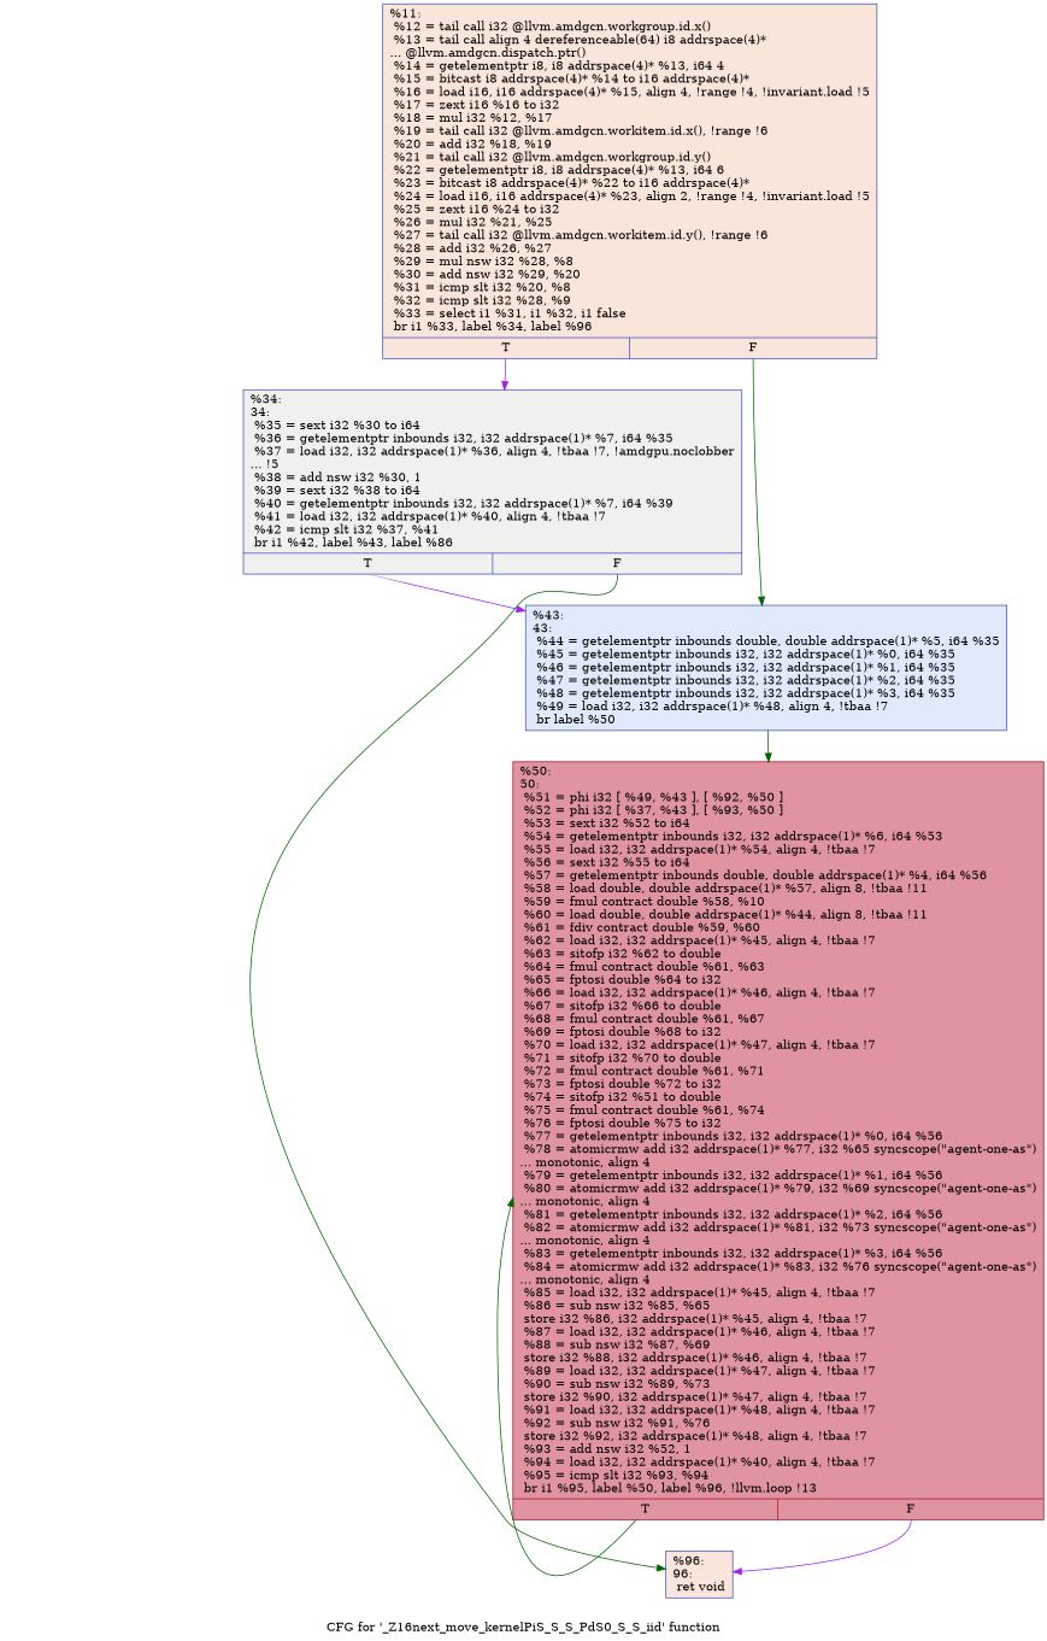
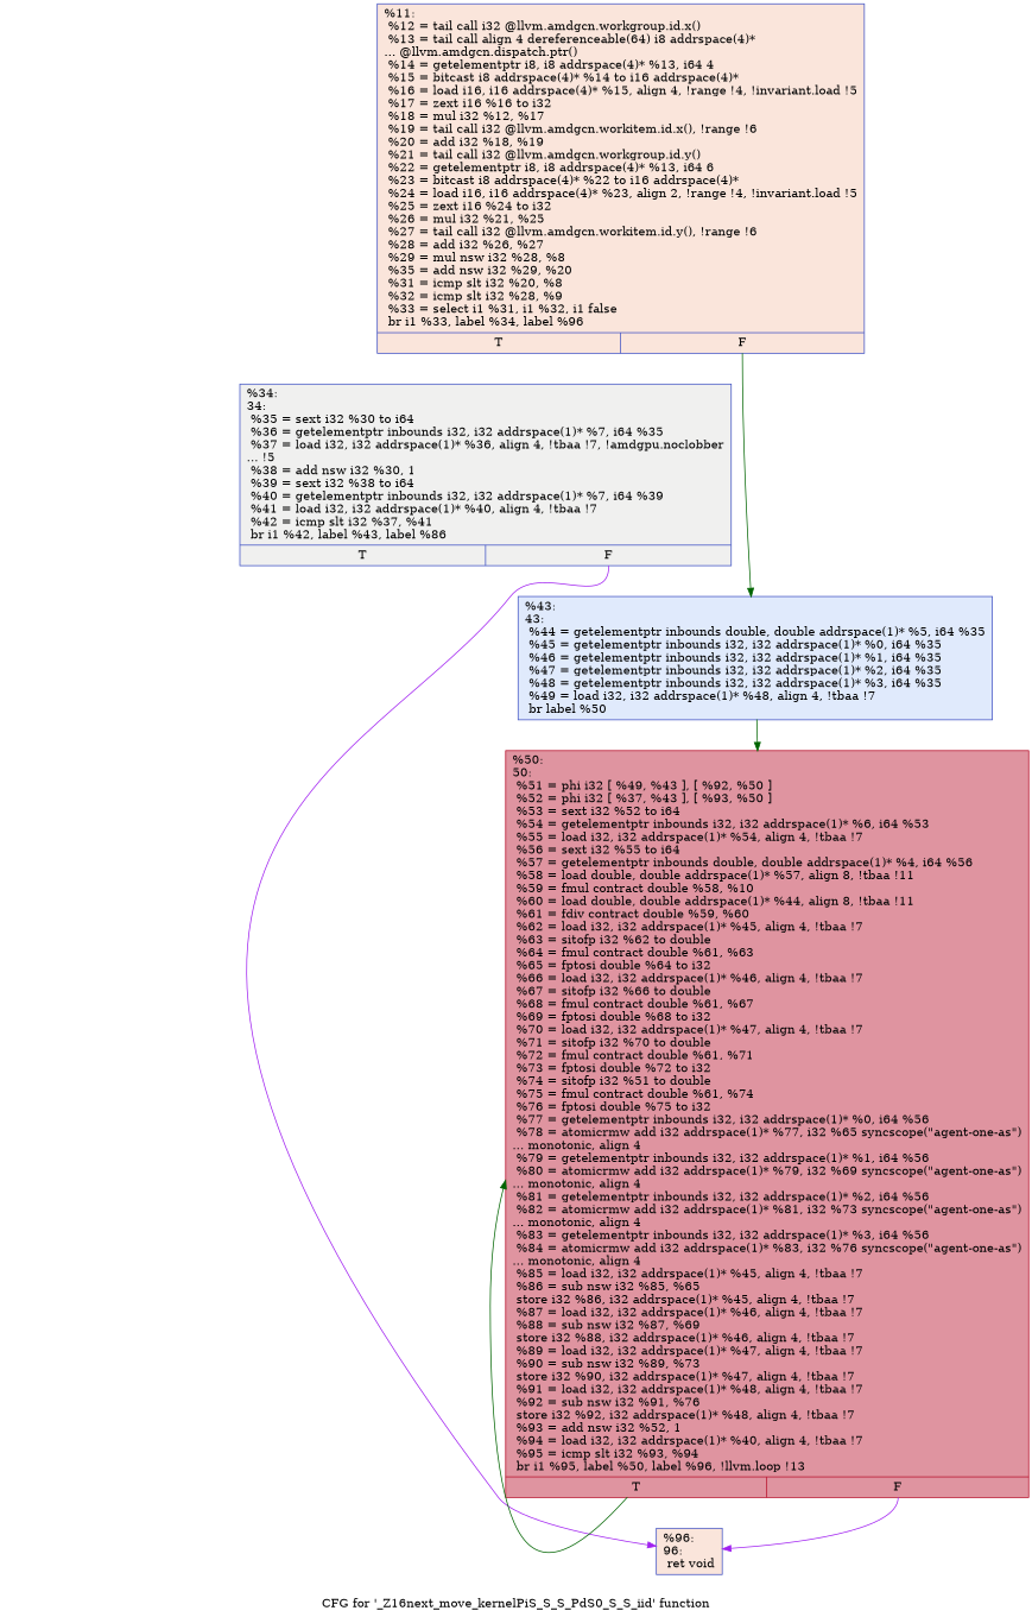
  digraph {
    label="CFG for '_Z16next_move_kernelPiS_S_S_PdS0_S_S_iid' function"
    node [color="#3d50c3ff" fillcolor="#f4c5ad70" shape=record style=filled]
    edge [color=purple tailport=s0]
-   n1 [label="{%11:\l  %12 = tail call i32 @llvm.amdgcn.workgroup.id.x()\l  %13 = tail call align 4 dereferenceable(64) i8 addrspace(4)*\l... @llvm.amdgcn.dispatch.ptr()\l  %14 = getelementptr i8, i8 addrspace(4)* %13, i64 4\l  %15 = bitcast i8 addrspace(4)* %14 to i16 addrspace(4)*\l  %16 = load i16, i16 addrspace(4)* %15, align 4, !range !4, !invariant.load !5\l  %17 = zext i16 %16 to i32\l  %18 = mul i32 %12, %17\l  %19 = tail call i32 @llvm.amdgcn.workitem.id.x(), !range !6\l  %20 = add i32 %18, %19\l  %21 = tail call i32 @llvm.amdgcn.workgroup.id.y()\l  %22 = getelementptr i8, i8 addrspace(4)* %13, i64 6\l  %23 = bitcast i8 addrspace(4)* %22 to i16 addrspace(4)*\l  %24 = load i16, i16 addrspace(4)* %23, align 2, !range !4, !invariant.load !5\l  %25 = zext i16 %24 to i32\l  %26 = mul i32 %21, %25\l  %27 = tail call i32 @llvm.amdgcn.workitem.id.y(), !range !6\l  %28 = add i32 %26, %27\l  %29 = mul nsw i32 %28, %8\l  %30 = add nsw i32 %29, %20\l  %31 = icmp slt i32 %20, %8\l  %32 = icmp slt i32 %28, %9\l  %33 = select i1 %31, i1 %32, i1 false\l  br i1 %33, label %34, label %96\l|{<s0>T|<s1>F}}"]
+   n1 [label="{%11:\l  %12 = tail call i32 @llvm.amdgcn.workgroup.id.x()\l  %13 = tail call align 4 dereferenceable(64) i8 addrspace(4)*\l... @llvm.amdgcn.dispatch.ptr()\l  %14 = getelementptr i8, i8 addrspace(4)* %13, i64 4\l  %15 = bitcast i8 addrspace(4)* %14 to i16 addrspace(4)*\l  %16 = load i16, i16 addrspace(4)* %15, align 4, !range !4, !invariant.load !5\l  %17 = zext i16 %16 to i32\l  %18 = mul i32 %12, %17\l  %19 = tail call i32 @llvm.amdgcn.workitem.id.x(), !range !6\l  %20 = add i32 %18, %19\l  %21 = tail call i32 @llvm.amdgcn.workgroup.id.y()\l  %22 = getelementptr i8, i8 addrspace(4)* %13, i64 6\l  %23 = bitcast i8 addrspace(4)* %22 to i16 addrspace(4)*\l  %24 = load i16, i16 addrspace(4)* %23, align 2, !range !4, !invariant.load !5\l  %25 = zext i16 %24 to i32\l  %26 = mul i32 %21, %25\l  %27 = tail call i32 @llvm.amdgcn.workitem.id.y(), !range !6\l  %28 = add i32 %26, %27\l  %29 = mul nsw i32 %28, %8\l  %35 = add nsw i32 %29, %20\l  %31 = icmp slt i32 %20, %8\l  %32 = icmp slt i32 %28, %9\l  %33 = select i1 %31, i1 %32, i1 false\l  br i1 %33, label %34, label %96\l|{<s0>T|<s1>F}}"]
    n2 [fillcolor="#dedcdb70" label="{%34:\l34:                                               \l  %35 = sext i32 %30 to i64\l  %36 = getelementptr inbounds i32, i32 addrspace(1)* %7, i64 %35\l  %37 = load i32, i32 addrspace(1)* %36, align 4, !tbaa !7, !amdgpu.noclobber\l... !5\l  %38 = add nsw i32 %30, 1\l  %39 = sext i32 %38 to i64\l  %40 = getelementptr inbounds i32, i32 addrspace(1)* %7, i64 %39\l  %41 = load i32, i32 addrspace(1)* %40, align 4, !tbaa !7\l  %42 = icmp slt i32 %37, %41\l  br i1 %42, label %43, label %86\l|{<s0>T|<s1>F}}"]
    n3 [fillcolor="#b9d0f970" label="{%43:\l43:                                               \l  %44 = getelementptr inbounds double, double addrspace(1)* %5, i64 %35\l  %45 = getelementptr inbounds i32, i32 addrspace(1)* %0, i64 %35\l  %46 = getelementptr inbounds i32, i32 addrspace(1)* %1, i64 %35\l  %47 = getelementptr inbounds i32, i32 addrspace(1)* %2, i64 %35\l  %48 = getelementptr inbounds i32, i32 addrspace(1)* %3, i64 %35\l  %49 = load i32, i32 addrspace(1)* %48, align 4, !tbaa !7\l  br label %50\l}"]
    n4 [label="{%96:\l96:                                               \l  ret void\l}"]
    n5 [color="#b70d28ff" fillcolor="#b70d2870" label="{%50:\l50:                                               \l  %51 = phi i32 [ %49, %43 ], [ %92, %50 ]\l  %52 = phi i32 [ %37, %43 ], [ %93, %50 ]\l  %53 = sext i32 %52 to i64\l  %54 = getelementptr inbounds i32, i32 addrspace(1)* %6, i64 %53\l  %55 = load i32, i32 addrspace(1)* %54, align 4, !tbaa !7\l  %56 = sext i32 %55 to i64\l  %57 = getelementptr inbounds double, double addrspace(1)* %4, i64 %56\l  %58 = load double, double addrspace(1)* %57, align 8, !tbaa !11\l  %59 = fmul contract double %58, %10\l  %60 = load double, double addrspace(1)* %44, align 8, !tbaa !11\l  %61 = fdiv contract double %59, %60\l  %62 = load i32, i32 addrspace(1)* %45, align 4, !tbaa !7\l  %63 = sitofp i32 %62 to double\l  %64 = fmul contract double %61, %63\l  %65 = fptosi double %64 to i32\l  %66 = load i32, i32 addrspace(1)* %46, align 4, !tbaa !7\l  %67 = sitofp i32 %66 to double\l  %68 = fmul contract double %61, %67\l  %69 = fptosi double %68 to i32\l  %70 = load i32, i32 addrspace(1)* %47, align 4, !tbaa !7\l  %71 = sitofp i32 %70 to double\l  %72 = fmul contract double %61, %71\l  %73 = fptosi double %72 to i32\l  %74 = sitofp i32 %51 to double\l  %75 = fmul contract double %61, %74\l  %76 = fptosi double %75 to i32\l  %77 = getelementptr inbounds i32, i32 addrspace(1)* %0, i64 %56\l  %78 = atomicrmw add i32 addrspace(1)* %77, i32 %65 syncscope(\"agent-one-as\")\l... monotonic, align 4\l  %79 = getelementptr inbounds i32, i32 addrspace(1)* %1, i64 %56\l  %80 = atomicrmw add i32 addrspace(1)* %79, i32 %69 syncscope(\"agent-one-as\")\l... monotonic, align 4\l  %81 = getelementptr inbounds i32, i32 addrspace(1)* %2, i64 %56\l  %82 = atomicrmw add i32 addrspace(1)* %81, i32 %73 syncscope(\"agent-one-as\")\l... monotonic, align 4\l  %83 = getelementptr inbounds i32, i32 addrspace(1)* %3, i64 %56\l  %84 = atomicrmw add i32 addrspace(1)* %83, i32 %76 syncscope(\"agent-one-as\")\l... monotonic, align 4\l  %85 = load i32, i32 addrspace(1)* %45, align 4, !tbaa !7\l  %86 = sub nsw i32 %85, %65\l  store i32 %86, i32 addrspace(1)* %45, align 4, !tbaa !7\l  %87 = load i32, i32 addrspace(1)* %46, align 4, !tbaa !7\l  %88 = sub nsw i32 %87, %69\l  store i32 %88, i32 addrspace(1)* %46, align 4, !tbaa !7\l  %89 = load i32, i32 addrspace(1)* %47, align 4, !tbaa !7\l  %90 = sub nsw i32 %89, %73\l  store i32 %90, i32 addrspace(1)* %47, align 4, !tbaa !7\l  %91 = load i32, i32 addrspace(1)* %48, align 4, !tbaa !7\l  %92 = sub nsw i32 %91, %76\l  store i32 %92, i32 addrspace(1)* %48, align 4, !tbaa !7\l  %93 = add nsw i32 %52, 1\l  %94 = load i32, i32 addrspace(1)* %40, align 4, !tbaa !7\l  %95 = icmp slt i32 %93, %94\l  br i1 %95, label %50, label %96, !llvm.loop !13\l|{<s0>T|<s1>F}}"]
-   n1 -> n2
    n1 -> n3 [color=darkgreen tailport=s1]
-   n2 -> n3
-   n2 -> n4 [color=darkgreen tailport=s1]
+   n2 -> n4 [tailport=s1]
    n3 -> n5 [color=darkgreen]
    n5 -> n4 [tailport=s1]
    n5 -> n5 [color=darkgreen]
  }
